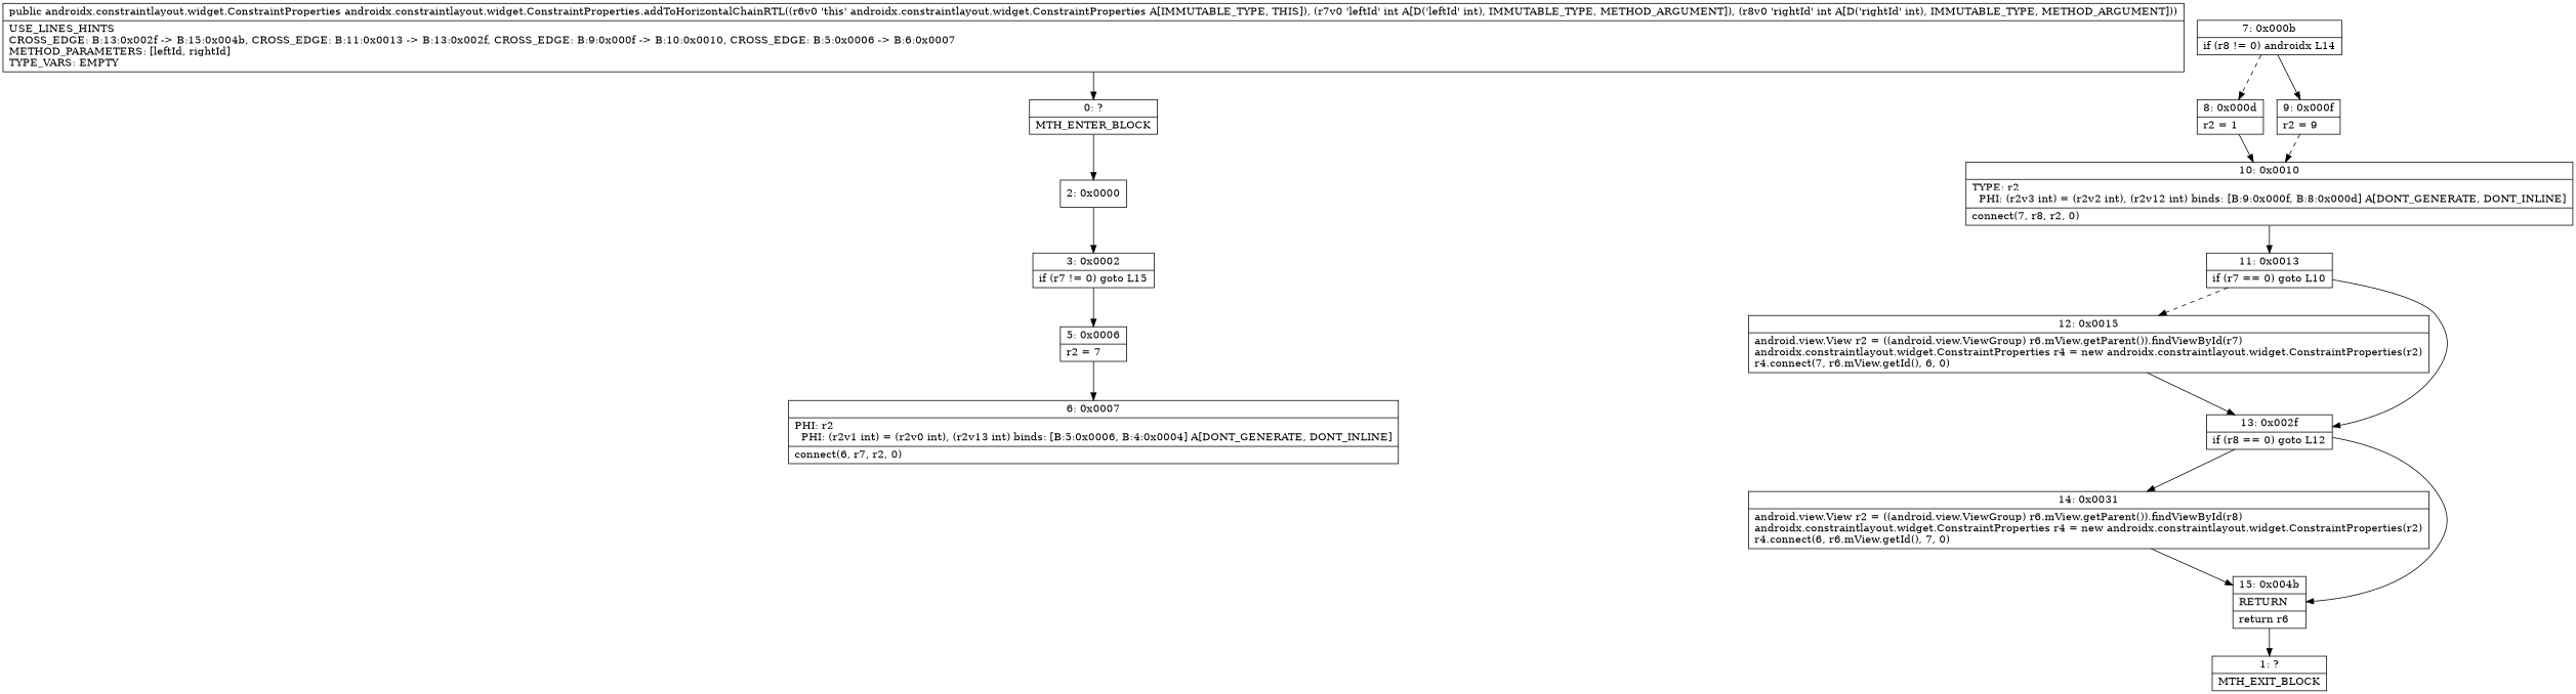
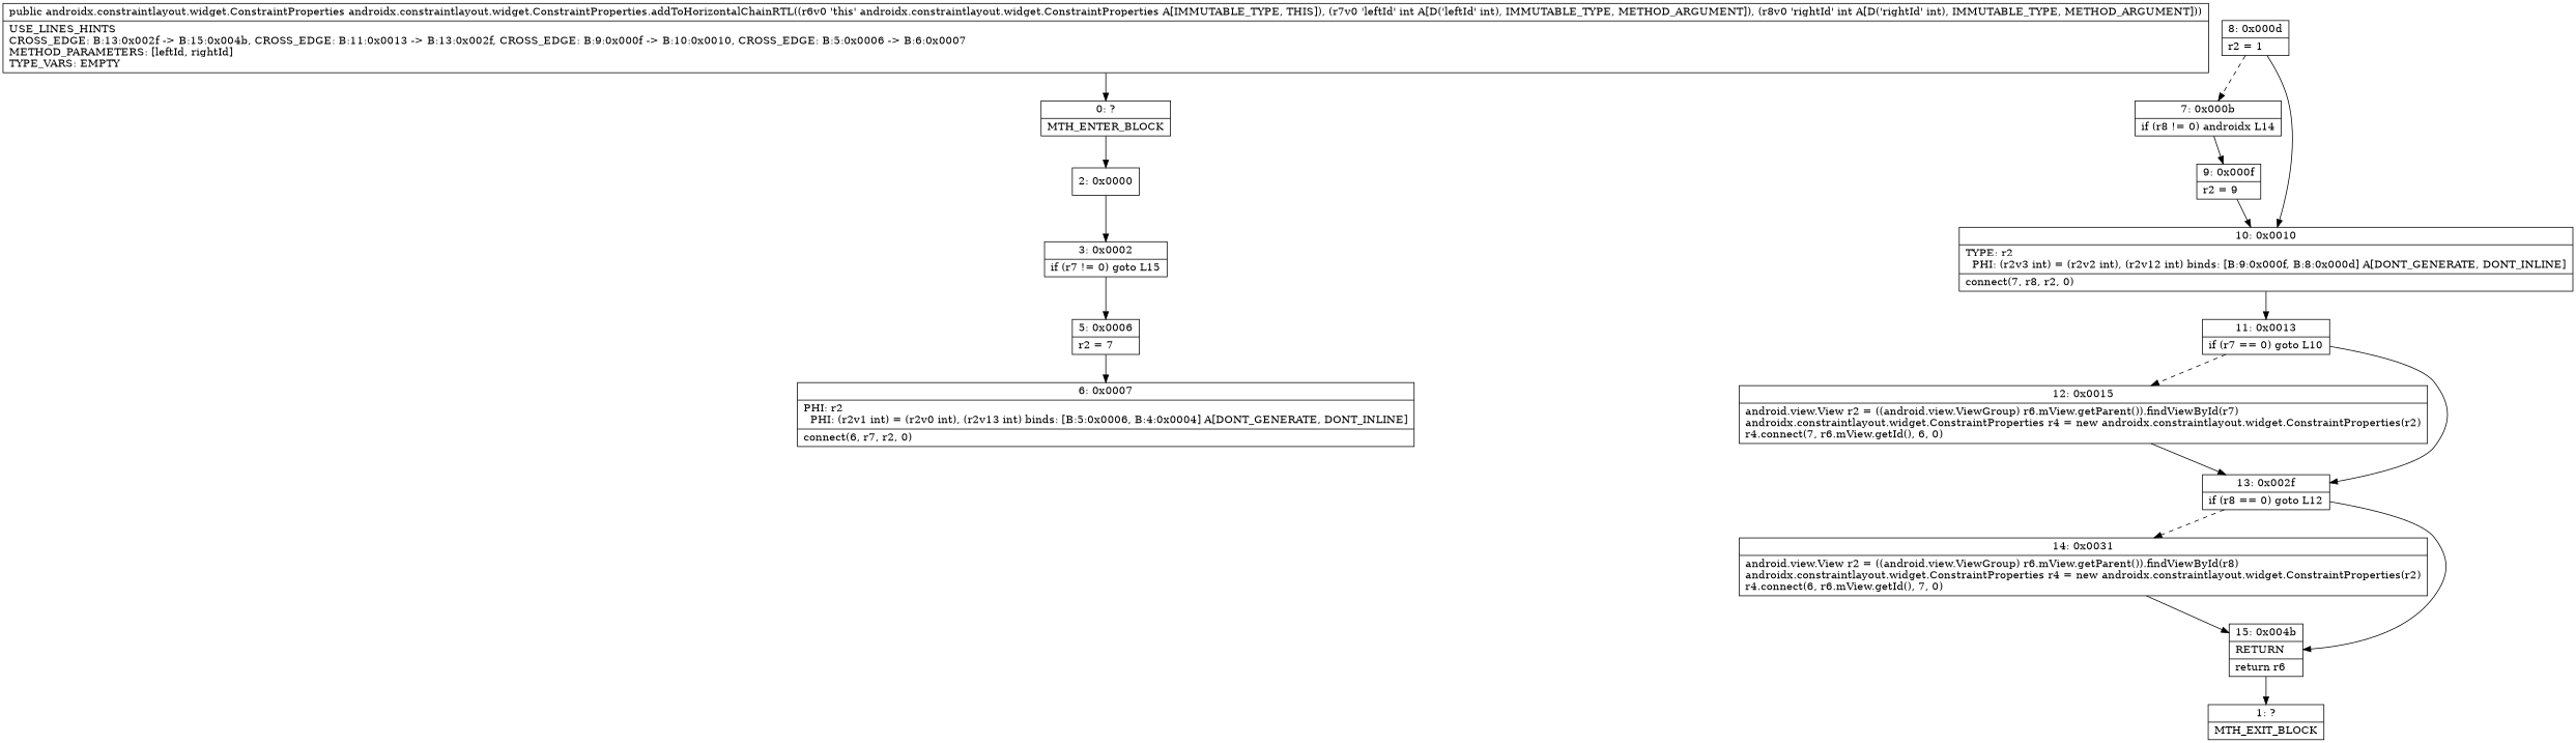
  digraph {
    node [shape=record]
    n1 [label="{0\:\ ?|MTH_ENTER_BLOCK\l}"]
    n2 [label="{2\:\ 0x0000}"]
    n3 [label="{3\:\ 0x0002|if (r7 != 0) goto L15\l}"]
    n4 [label="{5\:\ 0x0006|r2 = 7\l}"]
    n5 [label="{6\:\ 0x0007|PHI: r2 \l  PHI: (r2v1 int) = (r2v0 int), (r2v13 int) binds: [B:5:0x0006, B:4:0x0004] A[DONT_GENERATE, DONT_INLINE]\l|connect(6, r7, r2, 0)\l}"]
    n6 [label="{7\:\ 0x000b|if (r8 != 0) androidx L14\l}"]
    n7 [label="{8\:\ 0x000d|r2 = 1\l}"]
    n8 [label="{9\:\ 0x000f|r2 = 9\l}"]
    n9 [label="{10\:\ 0x0010|TYPE: r2 \l  PHI: (r2v3 int) = (r2v2 int), (r2v12 int) binds: [B:9:0x000f, B:8:0x000d] A[DONT_GENERATE, DONT_INLINE]\l|connect(7, r8, r2, 0)\l}"]
    n10 [label="{11\:\ 0x0013|if (r7 == 0) goto L10\l}"]
    n11 [label="{12\:\ 0x0015|android.view.View r2 = ((android.view.ViewGroup) r6.mView.getParent()).findViewById(r7)\landroidx.constraintlayout.widget.ConstraintProperties r4 = new androidx.constraintlayout.widget.ConstraintProperties(r2)\lr4.connect(7, r6.mView.getId(), 6, 0)\l}"]
    n12 [label="{13\:\ 0x002f|if (r8 == 0) goto L12\l}"]
    n13 [label="{14\:\ 0x0031|android.view.View r2 = ((android.view.ViewGroup) r6.mView.getParent()).findViewById(r8)\landroidx.constraintlayout.widget.ConstraintProperties r4 = new androidx.constraintlayout.widget.ConstraintProperties(r2)\lr4.connect(6, r6.mView.getId(), 7, 0)\l}"]
    n14 [label="{15\:\ 0x004b|RETURN\l|return r6\l}"]
    n15 [label="{1\:\ ?|MTH_EXIT_BLOCK\l}"]
    n16 [label="{public androidx.constraintlayout.widget.ConstraintProperties androidx.constraintlayout.widget.ConstraintProperties.addToHorizontalChainRTL((r6v0 'this' androidx.constraintlayout.widget.ConstraintProperties A[IMMUTABLE_TYPE, THIS]), (r7v0 'leftId' int A[D('leftId' int), IMMUTABLE_TYPE, METHOD_ARGUMENT]), (r8v0 'rightId' int A[D('rightId' int), IMMUTABLE_TYPE, METHOD_ARGUMENT]))  | USE_LINES_HINTS\lCROSS_EDGE: B:13:0x002f \-\> B:15:0x004b, CROSS_EDGE: B:11:0x0013 \-\> B:13:0x002f, CROSS_EDGE: B:9:0x000f \-\> B:10:0x0010, CROSS_EDGE: B:5:0x0006 \-\> B:6:0x0007\lMETHOD_PARAMETERS: [leftId, rightId]\lTYPE_VARS: EMPTY\l}"]
    n1 -> n2
    n2 -> n3
    n3 -> n4
    n4 -> n5
-   n6 -> n7 [style=dashed]
+   n7 -> n6 [style=dashed]
    n6 -> n8
    n7 -> n9
-   n8 -> n9 [style=dashed]
+   n8 -> n9
    n9 -> n10
    n10 -> n11 [style=dashed]
    n10 -> n12
    n11 -> n12
-   n12 -> n13 [style=solid]
+   n12 -> n13 [style=dashed]
    n12 -> n14
    n13 -> n14
    n14 -> n15
    n16 -> n1
  }
